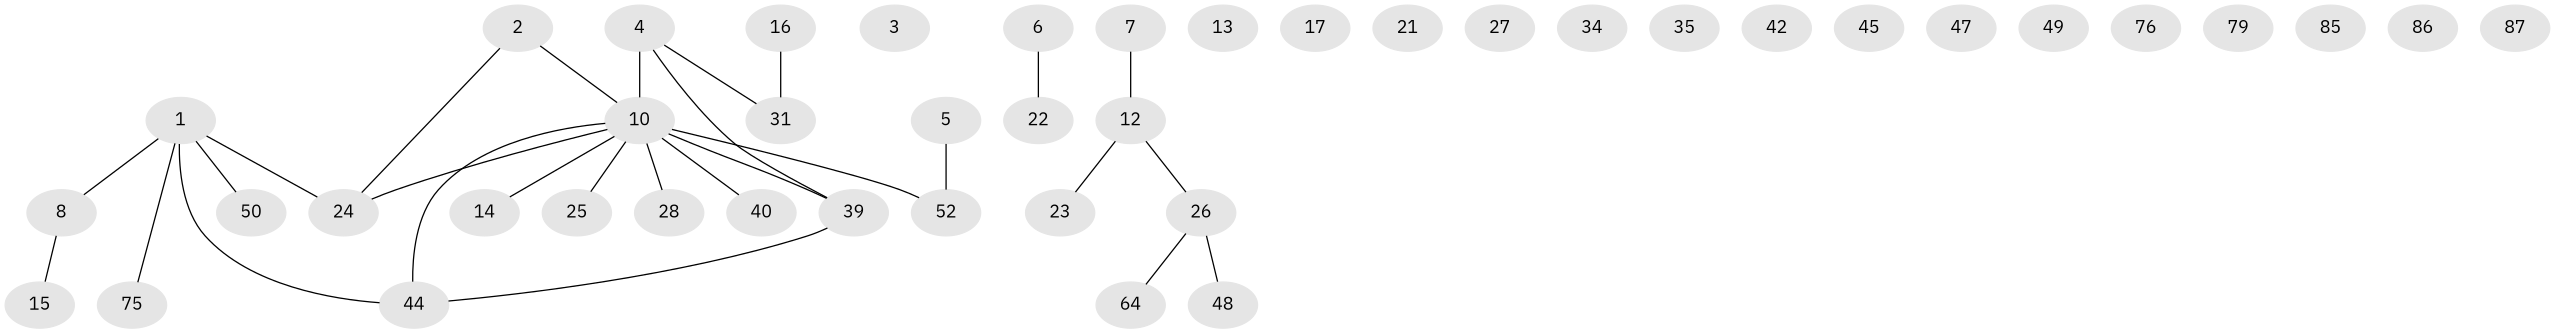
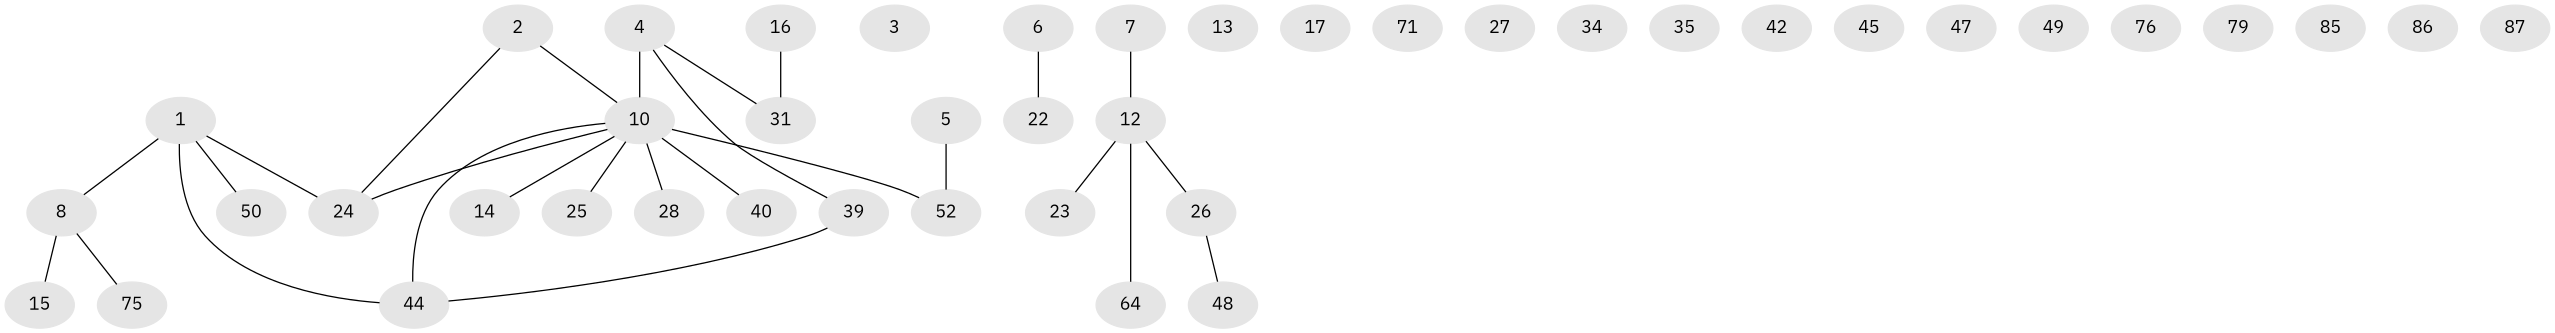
  graph {
    fontname="IBM Plex Sans"
    node [color=gray90 fontname="IBM Plex Sans" style=filled]
    edge [fontname="IBM Plex Sans"]
    1 [super="+55+11"]
    8 [super="+18"]
    24
    n4 [label=50]
    44 [super="+51"]
    15
    75
    2 [super="+32+9"]
    10 [super="+20+19"]
    39 [super="+84"]
    52 [super="+70"]
    14
    25
    28 [super="+65"]
    40
    3
    4 [super="+59+56+41"]
    31 [super="+33"]
    5 [super="+46"]
    22 [super="+36+38"]
    6
    12 [super="+66"]
    23
    26 [super="+50"]
    64 [super="+73"]
    7
    48
    13 [super="+57+67"]
    16 [super="+77+29"]
    17
-   21
+   21 [label=71]
    27
    34 [super="+53"]
    35
    42
    45
    47 [super="+63"]
    49 [super="+78"]
    76
    79
    85
    86
    87
    1 -- 8
    1 -- 24
    1 -- n4
    1 -- 44
    8 -- 15
-   1 -- 75
+   8 -- 75
    2 -- 24
    2 -- 10
    10 -- 24
    10 -- 44
-   10 -- 39
    10 -- 52
    10 -- 14
    10 -- 25
    10 -- 28
    10 -- 40
    39 -- 44
    4 -- 10 [weight=3]
    4 -- 39
    4 -- 31
    5 -- 52
    6 -- 22
    12 -- 23
    12 -- 26
-   26 -- 64
+   12 -- 64
    26 -- 48
    7 -- 12
    16 -- 31
  }
